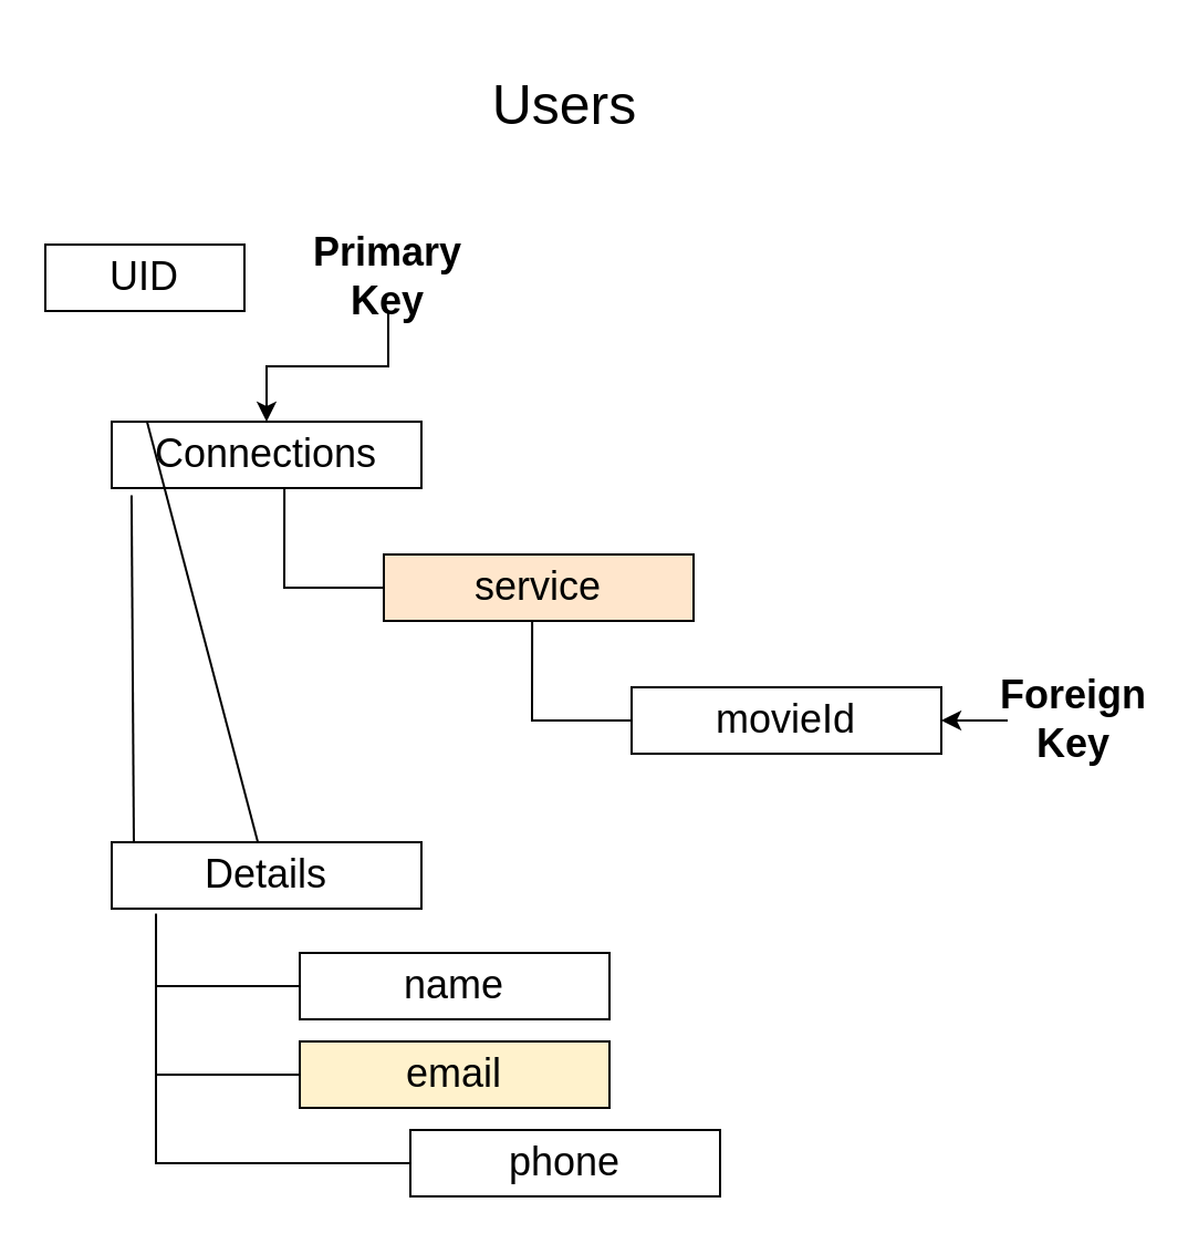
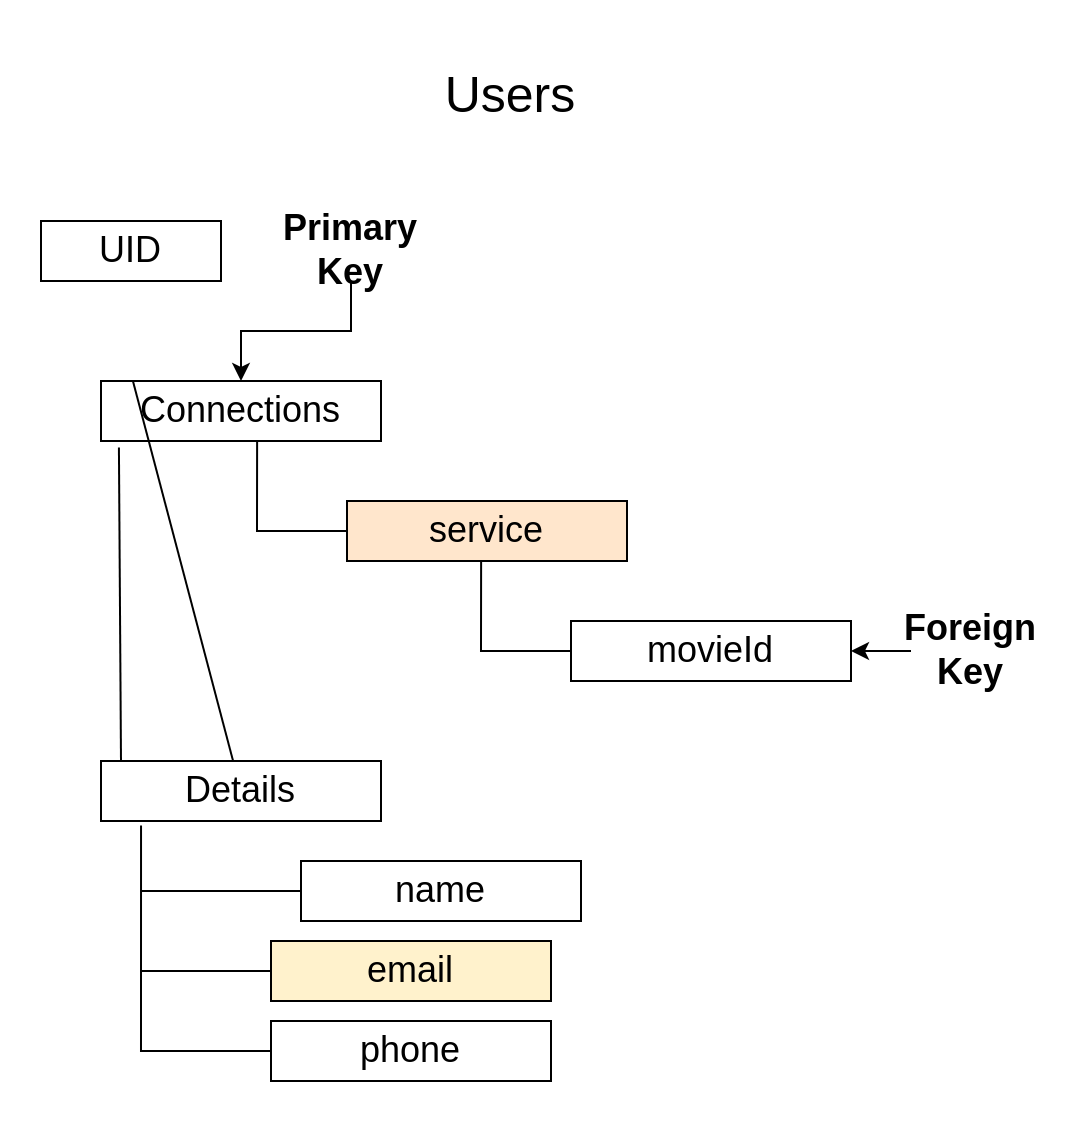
  <mxCell id="0" />
  <mxCell id="1" parent="0" />
  <mxCell id="2" value="&lt;font style=&quot;font-size: 25px;&quot;&gt;Users&lt;/font&gt;" style="text;html=1;strokeColor=none;fillColor=none;align=center;verticalAlign=middle;whiteSpace=wrap;rounded=0;fontSize=30;" parent="1" vertex="1"><mxGeometry x="160" y="20" width="190" height="50" as="geometry" /></mxCell>
  <mxCell id="3" value="UID" style="rounded=0;whiteSpace=wrap;html=1;fontSize=18;fontColor=none;" parent="1" vertex="1"><mxGeometry x="20" y="110" width="90" height="30" as="geometry" /></mxCell>
  <mxCell id="4" value="Details" style="rounded=0;whiteSpace=wrap;html=1;fontSize=18;fontColor=none;" parent="1" vertex="1"><mxGeometry x="50" y="380" width="140" height="30" as="geometry" /></mxCell>
  <mxCell id="5" value="Connections" style="rounded=0;whiteSpace=wrap;html=1;fontSize=18;fontColor=none;" parent="1" vertex="1"><mxGeometry x="50" y="190" width="140" height="30" as="geometry" /></mxCell>
  <mxCell id="6" value="" style="endArrow=none;html=1;rounded=0;fontSize=18;fontColor=none;exitX=0.114;exitY=0;exitDx=0;exitDy=0;exitPerimeter=0;" parent="1" source="5" target="4" edge="1"><mxGeometry width="50" height="50" relative="1" as="geometry"><mxPoint x="300" y="130" as="sourcePoint" /><mxPoint x="66" y="160" as="targetPoint" /></mxGeometry></mxCell>
- <mxCell id="7" value="name" style="rounded=0;whiteSpace=wrap;html=1;fontSize=18;fontColor=none;" parent="1" vertex="1"><mxGeometry x="135" y="430" width="140" height="30" as="geometry" /></mxCell>
+ <mxCell id="7" value="name" style="rounded=0;whiteSpace=wrap;html=1;fontSize=18;fontColor=none;" parent="1" vertex="1"><mxGeometry x="150" y="430" width="140" height="30" as="geometry" /></mxCell>
  <mxCell id="8" value="email" style="rounded=0;whiteSpace=wrap;html=1;fontSize=18;fontColor=none;fillColor=#fff2cc;" parent="1" vertex="1"><mxGeometry x="135" y="470" width="140" height="30" as="geometry" /></mxCell>
- <mxCell id="9" value="phone" style="rounded=0;whiteSpace=wrap;html=1;fontSize=18;fontColor=none;" parent="1" vertex="1"><mxGeometry x="185" y="510" width="140" height="30" as="geometry" /></mxCell>
+ <mxCell id="9" value="phone" style="rounded=0;whiteSpace=wrap;html=1;fontSize=18;fontColor=none;" parent="1" vertex="1"><mxGeometry x="135" y="510" width="140" height="30" as="geometry" /></mxCell>
  <mxCell id="10" value="" style="endArrow=none;html=1;rounded=0;fontSize=18;fontColor=none;entryX=0.064;entryY=1.108;entryDx=0;entryDy=0;entryPerimeter=0;" parent="1" target="5" edge="1"><mxGeometry width="50" height="50" relative="1" as="geometry"><mxPoint x="60" y="380" as="sourcePoint" /><mxPoint x="60.06" y="260" as="targetPoint" /></mxGeometry></mxCell>
  <mxCell id="11" value="" style="endArrow=none;html=1;rounded=0;fontSize=18;fontColor=none;entryX=0.143;entryY=1.075;entryDx=0;entryDy=0;entryPerimeter=0;exitX=0;exitY=0.5;exitDx=0;exitDy=0;" parent="1" source="9" target="4" edge="1"><mxGeometry width="50" height="50" relative="1" as="geometry"><mxPoint x="70" y="478.74" as="sourcePoint" /><mxPoint x="70.06" y="430" as="targetPoint" /><Array as="points"><mxPoint x="70" y="525" /></Array></mxGeometry></mxCell>
  <mxCell id="12" value="movieId" style="rounded=0;whiteSpace=wrap;html=1;fontSize=18;fontColor=none;" parent="1" vertex="1"><mxGeometry x="285" y="310" width="140" height="30" as="geometry" /></mxCell>
  <mxCell id="13" value="" style="endArrow=none;html=1;rounded=0;fontSize=18;fontColor=none;entryX=0;entryY=0.5;entryDx=0;entryDy=0;" parent="1" target="8" edge="1"><mxGeometry width="50" height="50" relative="1" as="geometry"><mxPoint x="70" y="485" as="sourcePoint" /><mxPoint x="-9.94" y="500" as="targetPoint" /></mxGeometry></mxCell>
  <mxCell id="14" value="" style="endArrow=none;html=1;rounded=0;fontSize=18;fontColor=none;entryX=0;entryY=0.5;entryDx=0;entryDy=0;" parent="1" target="7" edge="1"><mxGeometry width="50" height="50" relative="1" as="geometry"><mxPoint x="70" y="445" as="sourcePoint" /><mxPoint x="30.06" y="430" as="targetPoint" /></mxGeometry></mxCell>
  <mxCell id="15" value="" style="endArrow=none;html=1;rounded=0;fontSize=18;fontColor=none;entryX=0.678;entryY=1.042;entryDx=0;entryDy=0;entryPerimeter=0;exitX=0;exitY=0.5;exitDx=0;exitDy=0;" parent="1" edge="1"><mxGeometry width="50" height="50" relative="1" as="geometry"><mxPoint x="285" y="325" as="sourcePoint" /><mxPoint x="240.06" y="280" as="targetPoint" /><Array as="points"><mxPoint x="240" y="325" /></Array></mxGeometry></mxCell>
  <mxCell id="16" style="edgeStyle=orthogonalEdgeStyle;rounded=0;orthogonalLoop=1;jettySize=auto;html=1;fontSize=18;fontColor=none;" parent="1" source="17" target="5" edge="1"><mxGeometry relative="1" as="geometry" /></mxCell>
  <mxCell id="17" value="&lt;b&gt;Primary&lt;br&gt;Key&lt;br&gt;&lt;/b&gt;" style="text;html=1;strokeColor=none;fillColor=none;align=center;verticalAlign=middle;whiteSpace=wrap;rounded=0;fontSize=18;fontColor=none;" parent="1" vertex="1"><mxGeometry x="145" y="110" width="60" height="30" as="geometry" /></mxCell>
  <mxCell id="18" style="edgeStyle=orthogonalEdgeStyle;rounded=0;orthogonalLoop=1;jettySize=auto;html=1;fontSize=18;fontColor=none;" parent="1" source="19" target="12" edge="1"><mxGeometry relative="1" as="geometry" /></mxCell>
  <mxCell id="19" value="&lt;b&gt;Foreign&lt;br&gt;Key&lt;br&gt;&lt;/b&gt;" style="text;html=1;strokeColor=none;fillColor=none;align=center;verticalAlign=middle;whiteSpace=wrap;rounded=0;fontSize=18;fontColor=none;" parent="1" vertex="1"><mxGeometry x="455" y="310" width="60" height="30" as="geometry" /></mxCell>
  <mxCell id="20" value="service" style="rounded=0;whiteSpace=wrap;html=1;fontSize=18;fontColor=none;fillColor=#ffe6cc;" parent="1" vertex="1"><mxGeometry x="173" y="250" width="140" height="30" as="geometry" /></mxCell>
  <mxCell id="21" value="" style="endArrow=none;html=1;rounded=0;fontSize=18;fontColor=none;entryX=0.678;entryY=1.042;entryDx=0;entryDy=0;entryPerimeter=0;exitX=0;exitY=0.5;exitDx=0;exitDy=0;" parent="1" edge="1"><mxGeometry width="50" height="50" relative="1" as="geometry"><mxPoint x="173" y="265" as="sourcePoint" /><mxPoint x="128.06" y="220" as="targetPoint" /><Array as="points"><mxPoint x="128" y="265" /></Array></mxGeometry></mxCell>
